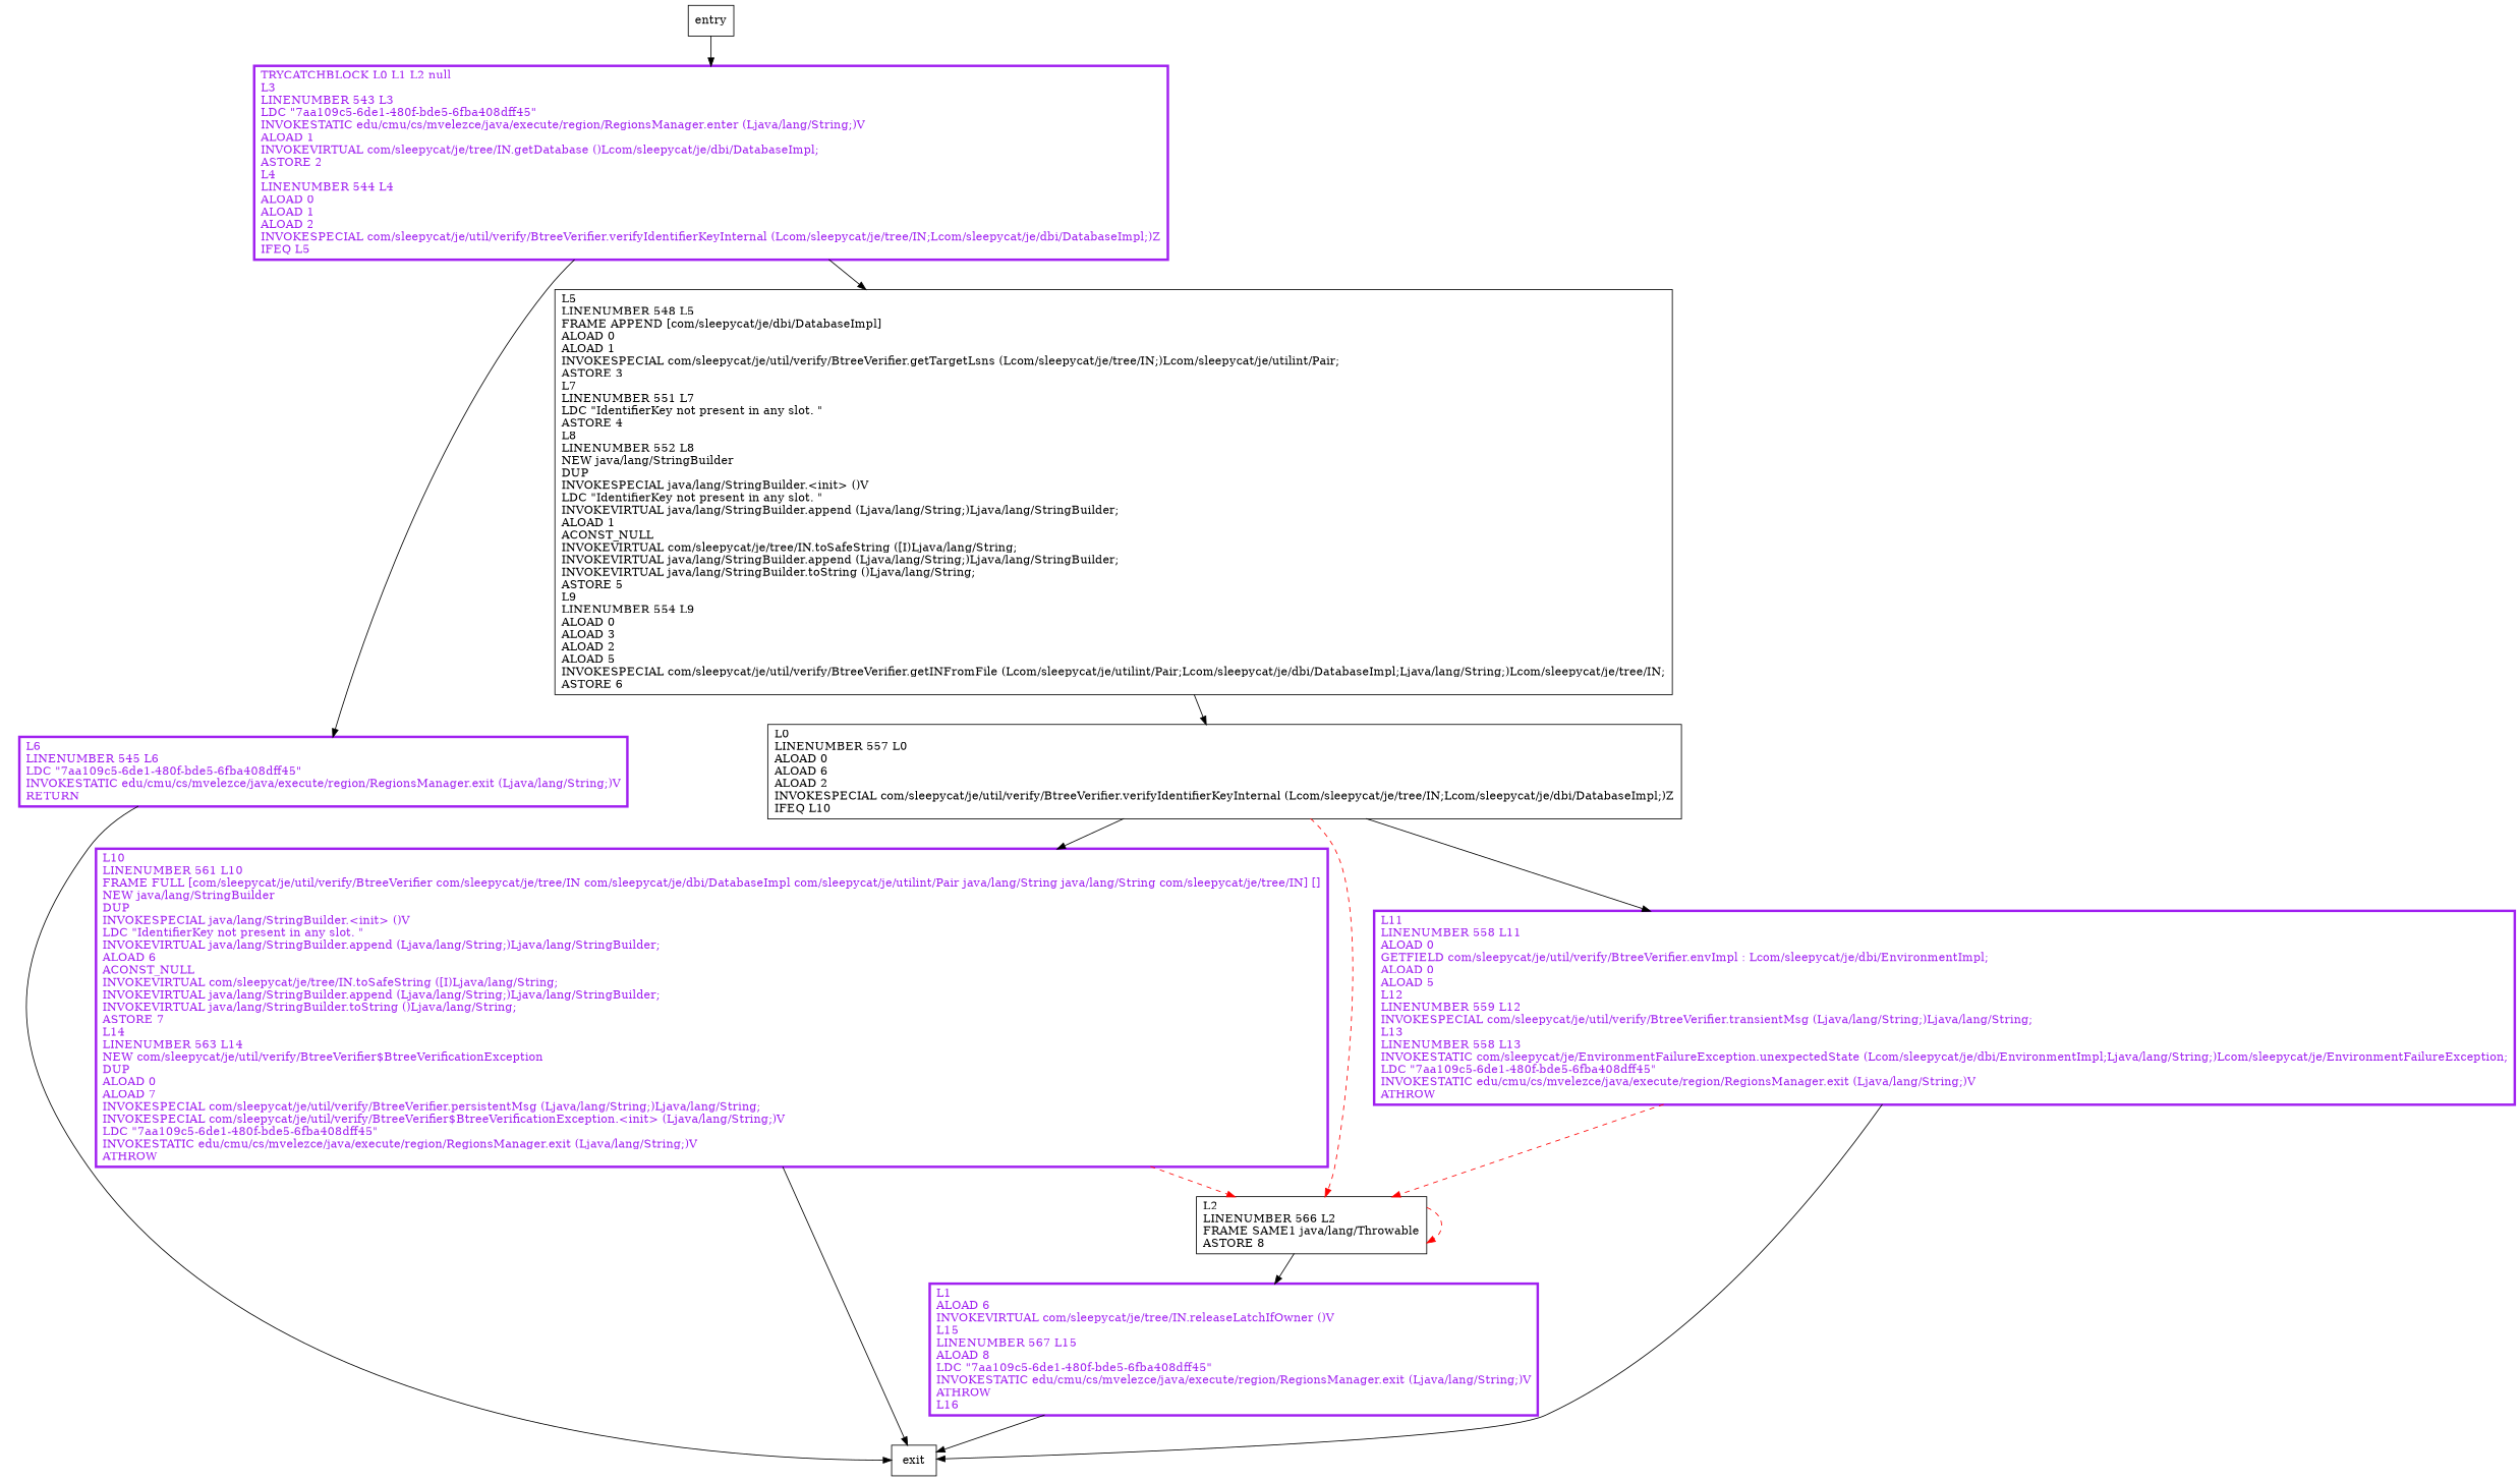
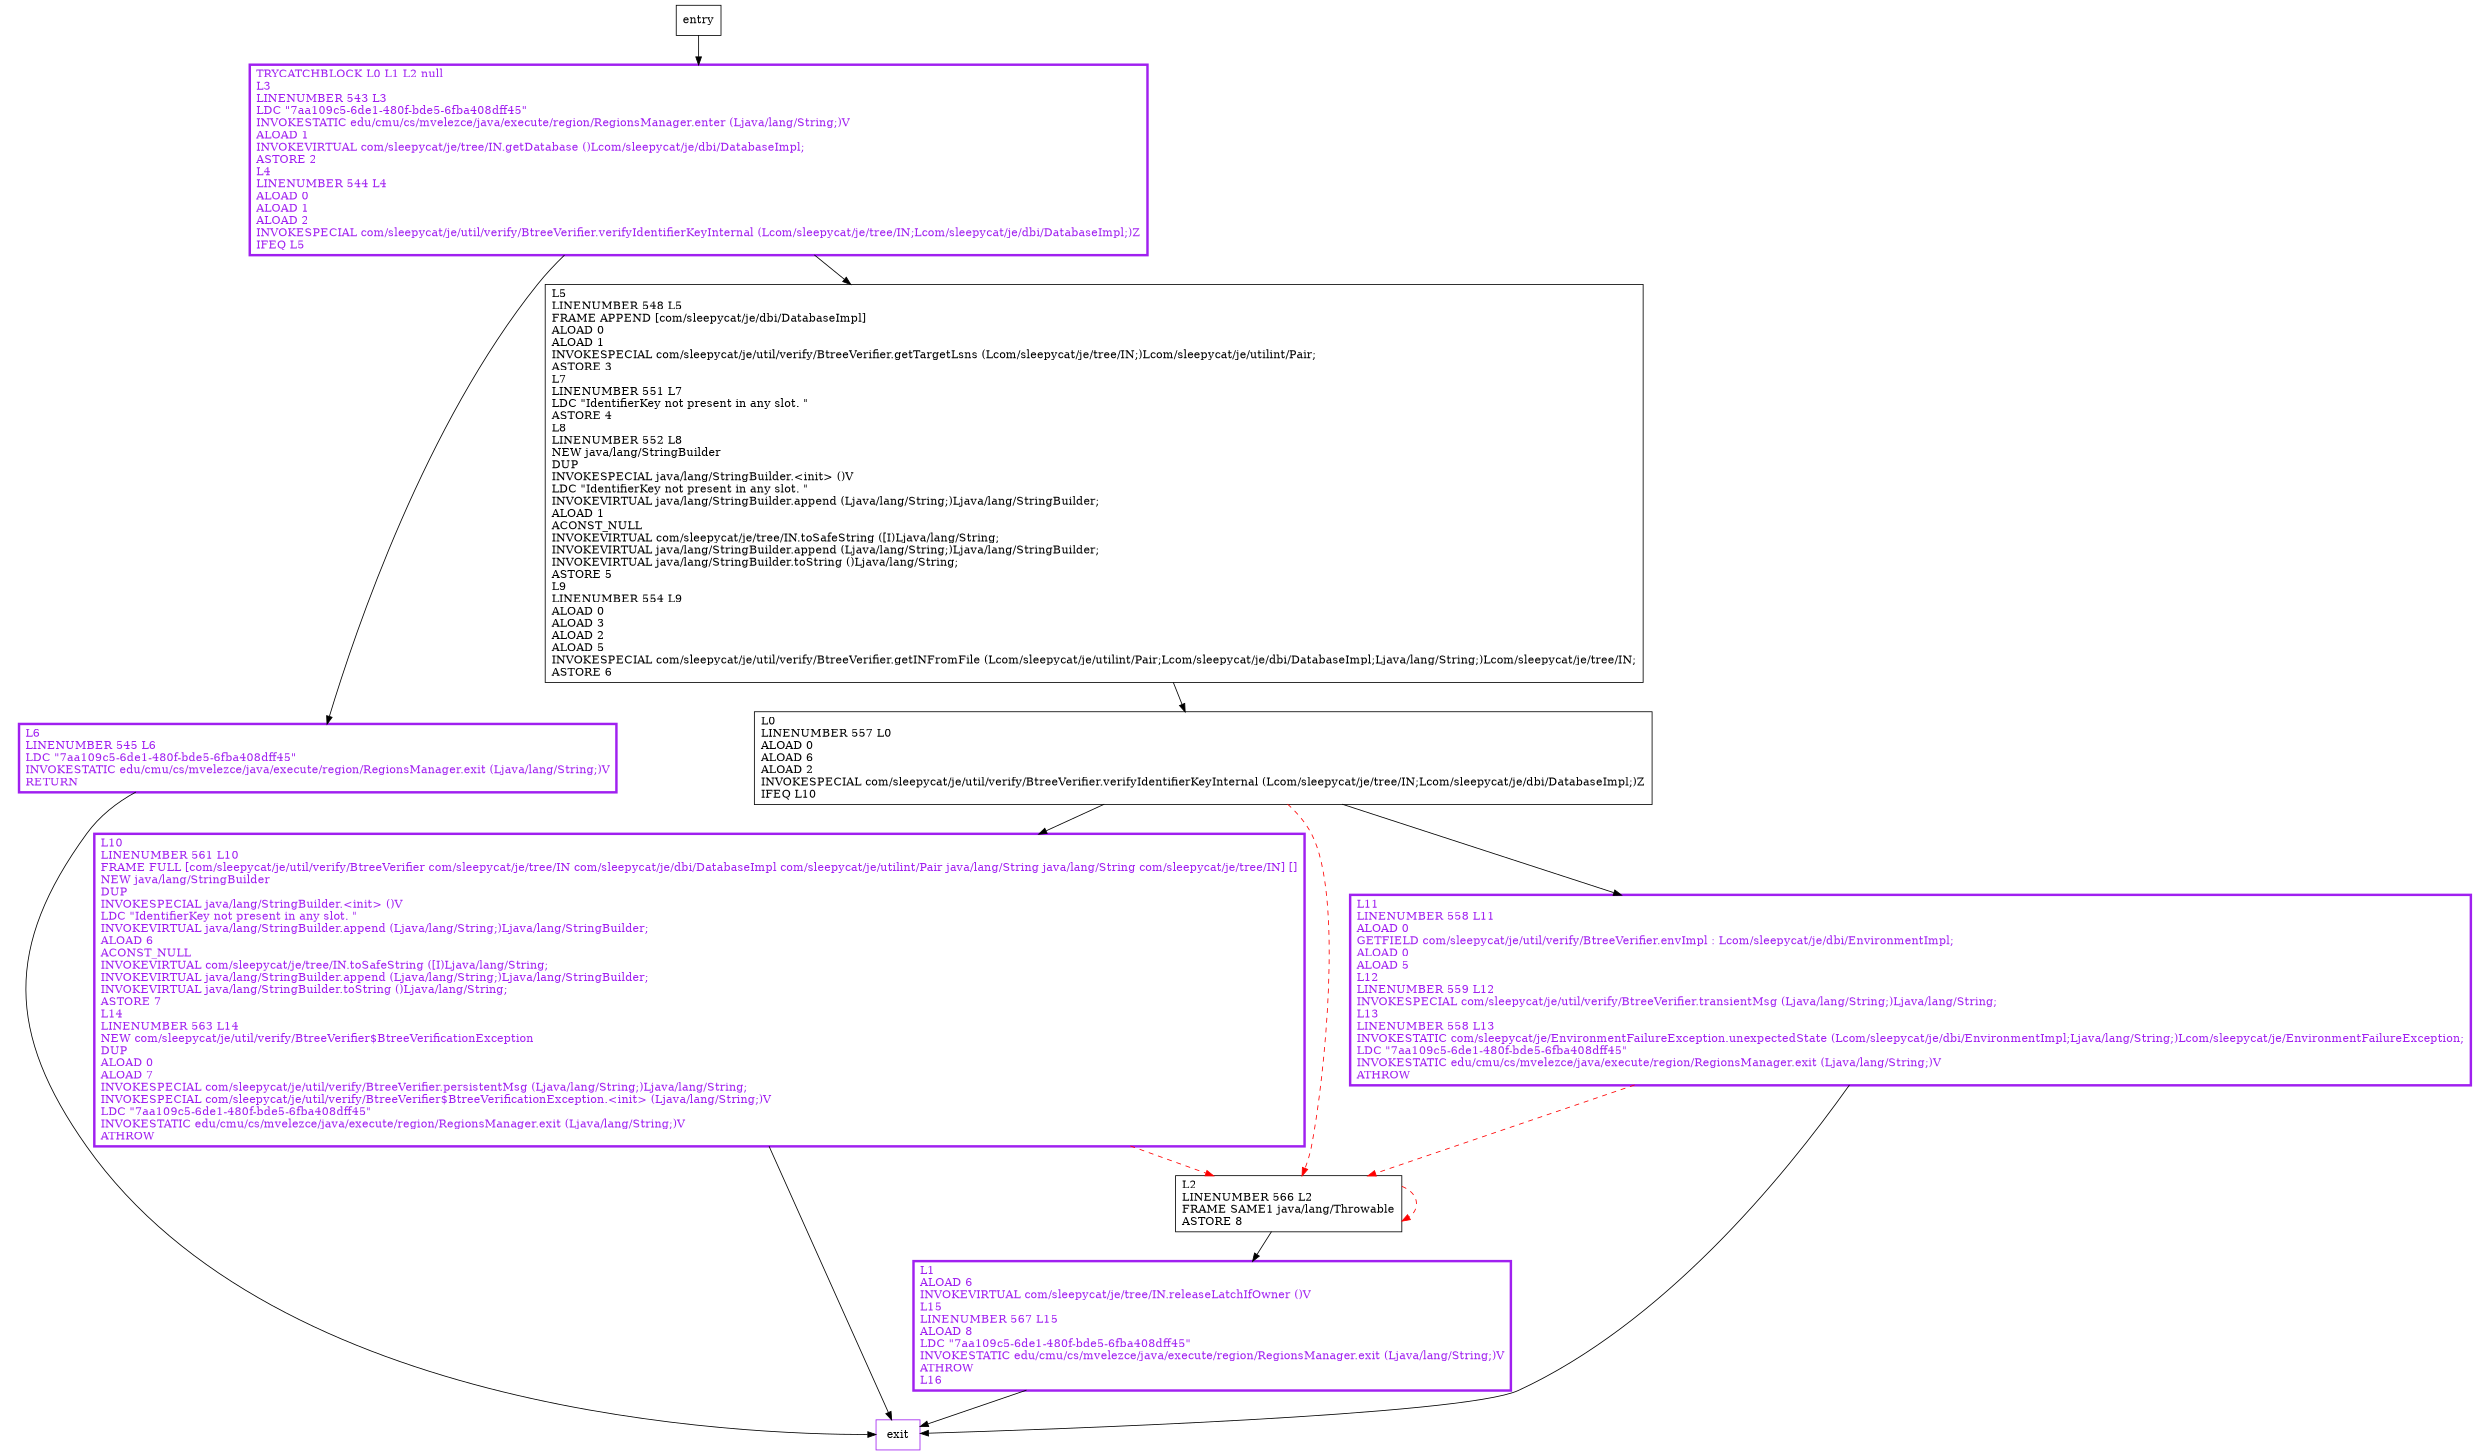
  digraph {
    node [shape=record]
    n1 [color=purple fontcolor=purple label="L10\lLINENUMBER 561 L10\lFRAME FULL [com/sleepycat/je/util/verify/BtreeVerifier com/sleepycat/je/tree/IN com/sleepycat/je/dbi/DatabaseImpl com/sleepycat/je/utilint/Pair java/lang/String java/lang/String com/sleepycat/je/tree/IN] []\lNEW java/lang/StringBuilder\lDUP\lINVOKESPECIAL java/lang/StringBuilder.\<init\> ()V\lLDC \"IdentifierKey not present in any slot. \"\lINVOKEVIRTUAL java/lang/StringBuilder.append (Ljava/lang/String;)Ljava/lang/StringBuilder;\lALOAD 6\lACONST_NULL\lINVOKEVIRTUAL com/sleepycat/je/tree/IN.toSafeString ([I)Ljava/lang/String;\lINVOKEVIRTUAL java/lang/StringBuilder.append (Ljava/lang/String;)Ljava/lang/StringBuilder;\lINVOKEVIRTUAL java/lang/StringBuilder.toString ()Ljava/lang/String;\lASTORE 7\lL14\lLINENUMBER 563 L14\lNEW com/sleepycat/je/util/verify/BtreeVerifier$BtreeVerificationException\lDUP\lALOAD 0\lALOAD 7\lINVOKESPECIAL com/sleepycat/je/util/verify/BtreeVerifier.persistentMsg (Ljava/lang/String;)Ljava/lang/String;\lINVOKESPECIAL com/sleepycat/je/util/verify/BtreeVerifier$BtreeVerificationException.\<init\> (Ljava/lang/String;)V\lLDC \"7aa109c5-6de1-480f-bde5-6fba408dff45\"\lINVOKESTATIC edu/cmu/cs/mvelezce/java/execute/region/RegionsManager.exit (Ljava/lang/String;)V\lATHROW\l" penwidth=3]
    n2 [label="L2\lLINENUMBER 566 L2\lFRAME SAME1 java/lang/Throwable\lASTORE 8\l"]
-   exit
+   exit [color=purple]
    n4 [color=purple fontcolor=purple label="L6\lLINENUMBER 545 L6\lLDC \"7aa109c5-6de1-480f-bde5-6fba408dff45\"\lINVOKESTATIC edu/cmu/cs/mvelezce/java/execute/region/RegionsManager.exit (Ljava/lang/String;)V\lRETURN\l" penwidth=3]
    n5 [label="L0\lLINENUMBER 557 L0\lALOAD 0\lALOAD 6\lALOAD 2\lINVOKESPECIAL com/sleepycat/je/util/verify/BtreeVerifier.verifyIdentifierKeyInternal (Lcom/sleepycat/je/tree/IN;Lcom/sleepycat/je/dbi/DatabaseImpl;)Z\lIFEQ L10\l"]
    n6 [color=purple fontcolor=purple label="L11\lLINENUMBER 558 L11\lALOAD 0\lGETFIELD com/sleepycat/je/util/verify/BtreeVerifier.envImpl : Lcom/sleepycat/je/dbi/EnvironmentImpl;\lALOAD 0\lALOAD 5\lL12\lLINENUMBER 559 L12\lINVOKESPECIAL com/sleepycat/je/util/verify/BtreeVerifier.transientMsg (Ljava/lang/String;)Ljava/lang/String;\lL13\lLINENUMBER 558 L13\lINVOKESTATIC com/sleepycat/je/EnvironmentFailureException.unexpectedState (Lcom/sleepycat/je/dbi/EnvironmentImpl;Ljava/lang/String;)Lcom/sleepycat/je/EnvironmentFailureException;\lLDC \"7aa109c5-6de1-480f-bde5-6fba408dff45\"\lINVOKESTATIC edu/cmu/cs/mvelezce/java/execute/region/RegionsManager.exit (Ljava/lang/String;)V\lATHROW\l" penwidth=3]
    n7 [color=purple fontcolor=purple label="L1\lALOAD 6\lINVOKEVIRTUAL com/sleepycat/je/tree/IN.releaseLatchIfOwner ()V\lL15\lLINENUMBER 567 L15\lALOAD 8\lLDC \"7aa109c5-6de1-480f-bde5-6fba408dff45\"\lINVOKESTATIC edu/cmu/cs/mvelezce/java/execute/region/RegionsManager.exit (Ljava/lang/String;)V\lATHROW\lL16\l" penwidth=3]
    n8 [label="L5\lLINENUMBER 548 L5\lFRAME APPEND [com/sleepycat/je/dbi/DatabaseImpl]\lALOAD 0\lALOAD 1\lINVOKESPECIAL com/sleepycat/je/util/verify/BtreeVerifier.getTargetLsns (Lcom/sleepycat/je/tree/IN;)Lcom/sleepycat/je/utilint/Pair;\lASTORE 3\lL7\lLINENUMBER 551 L7\lLDC \"IdentifierKey not present in any slot. \"\lASTORE 4\lL8\lLINENUMBER 552 L8\lNEW java/lang/StringBuilder\lDUP\lINVOKESPECIAL java/lang/StringBuilder.\<init\> ()V\lLDC \"IdentifierKey not present in any slot. \"\lINVOKEVIRTUAL java/lang/StringBuilder.append (Ljava/lang/String;)Ljava/lang/StringBuilder;\lALOAD 1\lACONST_NULL\lINVOKEVIRTUAL com/sleepycat/je/tree/IN.toSafeString ([I)Ljava/lang/String;\lINVOKEVIRTUAL java/lang/StringBuilder.append (Ljava/lang/String;)Ljava/lang/StringBuilder;\lINVOKEVIRTUAL java/lang/StringBuilder.toString ()Ljava/lang/String;\lASTORE 5\lL9\lLINENUMBER 554 L9\lALOAD 0\lALOAD 3\lALOAD 2\lALOAD 5\lINVOKESPECIAL com/sleepycat/je/util/verify/BtreeVerifier.getINFromFile (Lcom/sleepycat/je/utilint/Pair;Lcom/sleepycat/je/dbi/DatabaseImpl;Ljava/lang/String;)Lcom/sleepycat/je/tree/IN;\lASTORE 6\l"]
    n9 [color=purple fontcolor=purple label="TRYCATCHBLOCK L0 L1 L2 null\lL3\lLINENUMBER 543 L3\lLDC \"7aa109c5-6de1-480f-bde5-6fba408dff45\"\lINVOKESTATIC edu/cmu/cs/mvelezce/java/execute/region/RegionsManager.enter (Ljava/lang/String;)V\lALOAD 1\lINVOKEVIRTUAL com/sleepycat/je/tree/IN.getDatabase ()Lcom/sleepycat/je/dbi/DatabaseImpl;\lASTORE 2\lL4\lLINENUMBER 544 L4\lALOAD 0\lALOAD 1\lALOAD 2\lINVOKESPECIAL com/sleepycat/je/util/verify/BtreeVerifier.verifyIdentifierKeyInternal (Lcom/sleepycat/je/tree/IN;Lcom/sleepycat/je/dbi/DatabaseImpl;)Z\lIFEQ L5\l" penwidth=3]
    entry
    n1 -> n2 [color=red style=dashed]
    n1 -> exit
    n2 -> n2 [color=red style=dashed]
    n2 -> n7
    n4 -> exit
    n5 -> n1
    n5 -> n2 [color=red style=dashed]
    n5 -> n6
    n6 -> n2 [color=red style=dashed]
    n6 -> exit
    n7 -> exit
    n8 -> n5
    n9 -> n4
    n9 -> n8
    entry -> n9
  }
